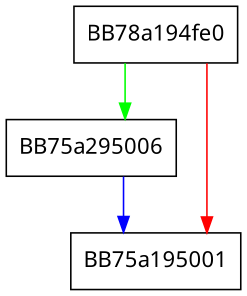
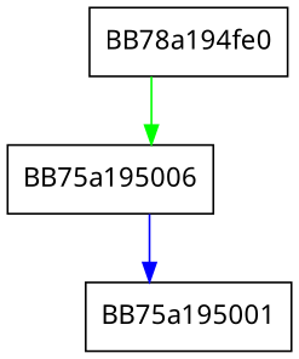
  digraph {
    fontname="Noto Sans"
    splines=ortho
    node [fontname="Noto Sans" shape=box]
    edge [fontname="Noto Sans"]
    n1 [label=BB78a194fe0]
-   BB75a195006 [label=BB75a295006]
+   BB75a195006
    BB75a195001
    n1 -> BB75a195006 [color=green]
-   n1 -> BB75a195001 [color=red]
    BB75a195006 -> BB75a195001 [color=blue]
  }
